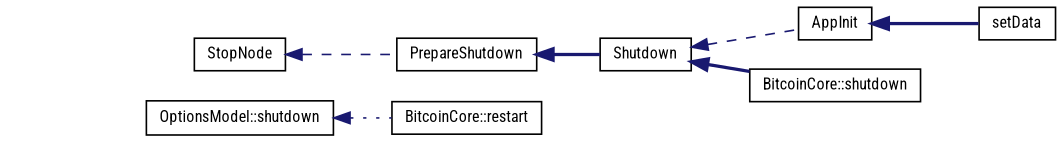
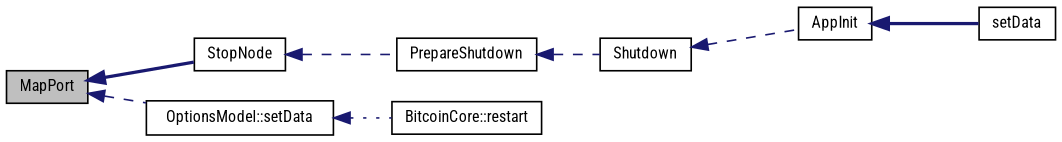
  digraph {
    fontname="Roboto Condensed"
    rankdir=LR
    node [color=black fillcolor=white fontname="Roboto Condensed" fontsize=10 shape=record style=filled]
    edge [color=midnightblue dir=back fontname="Roboto Condensed" fontsize=10 labelfontname=Helvetica labelfontsize=10 style=bold]
+   n1 [fillcolor=grey75 fontcolor=black height=0.2 label=MapPort width=0.4]
    n2 [height=0.2 label=StopNode width=0.4]
-   n3 [height=0.2 label="OptionsModel::shutdown" width=0.4]
+   n3 [height=0.2 label="OptionsModel::setData" width=0.4]
    n4 [height=0.2 label=PrepareShutdown width=0.4]
    n5 [height=0.2 label="BitcoinCore::restart" width=0.4]
    n6 [height=0.2 label=Shutdown width=0.4]
    n7 [height=0.2 label=AppInit width=0.4]
-   n8 [height=0.2 label="BitcoinCore::shutdown" width=0.4]
    n9 [height=0.2 label=setData width=0.4]
+   n1 -> n2
+   n1 -> n3 [style=dashed]
    n2 -> n4 [style=dashed]
    n3 -> n5 [style=dotted]
-   n4 -> n6
+   n4 -> n6 [style=dashed]
    n6 -> n7 [style=dashed]
-   n6 -> n8
    n7 -> n9
  }
